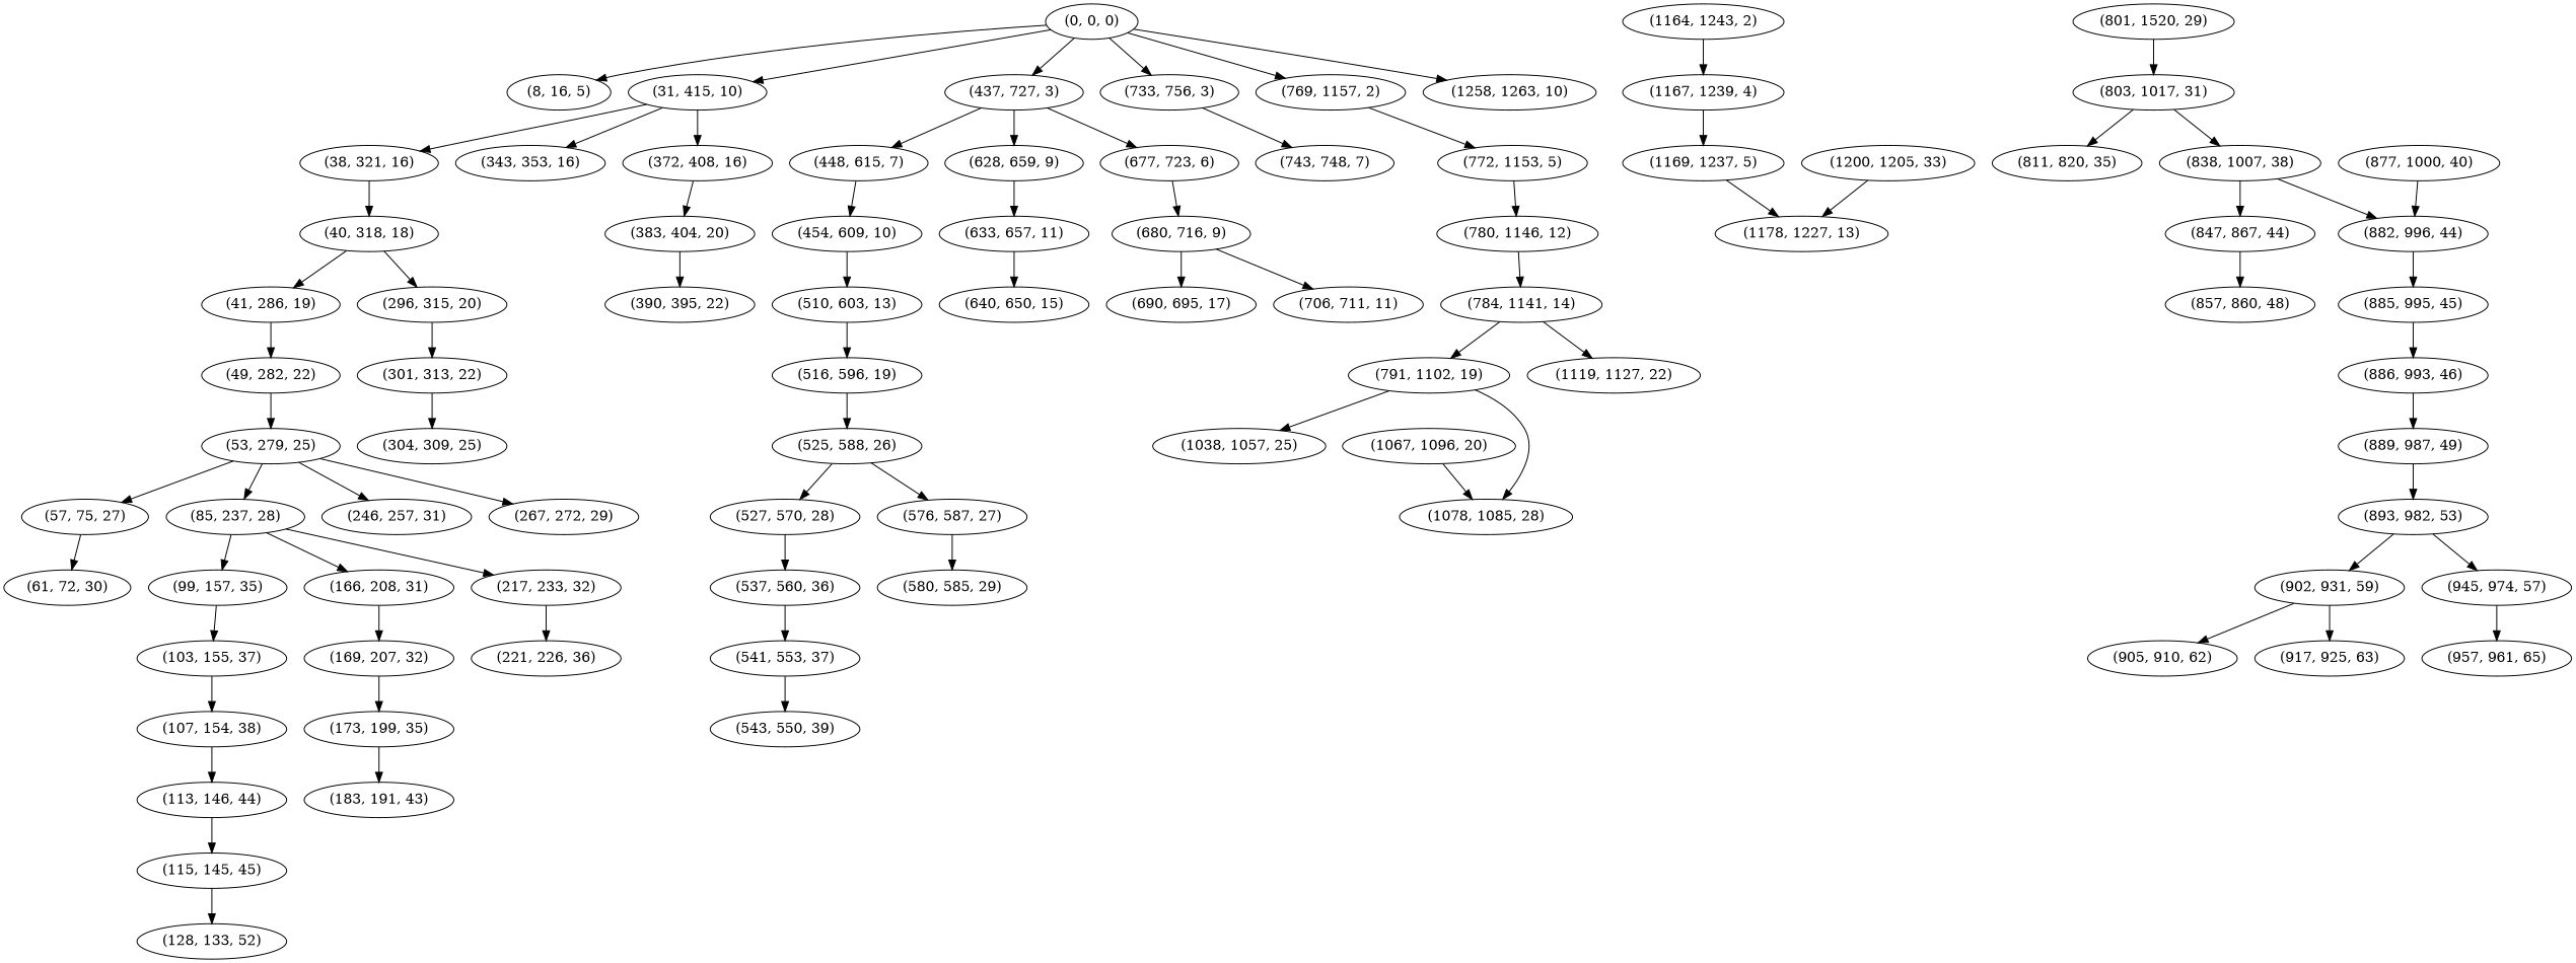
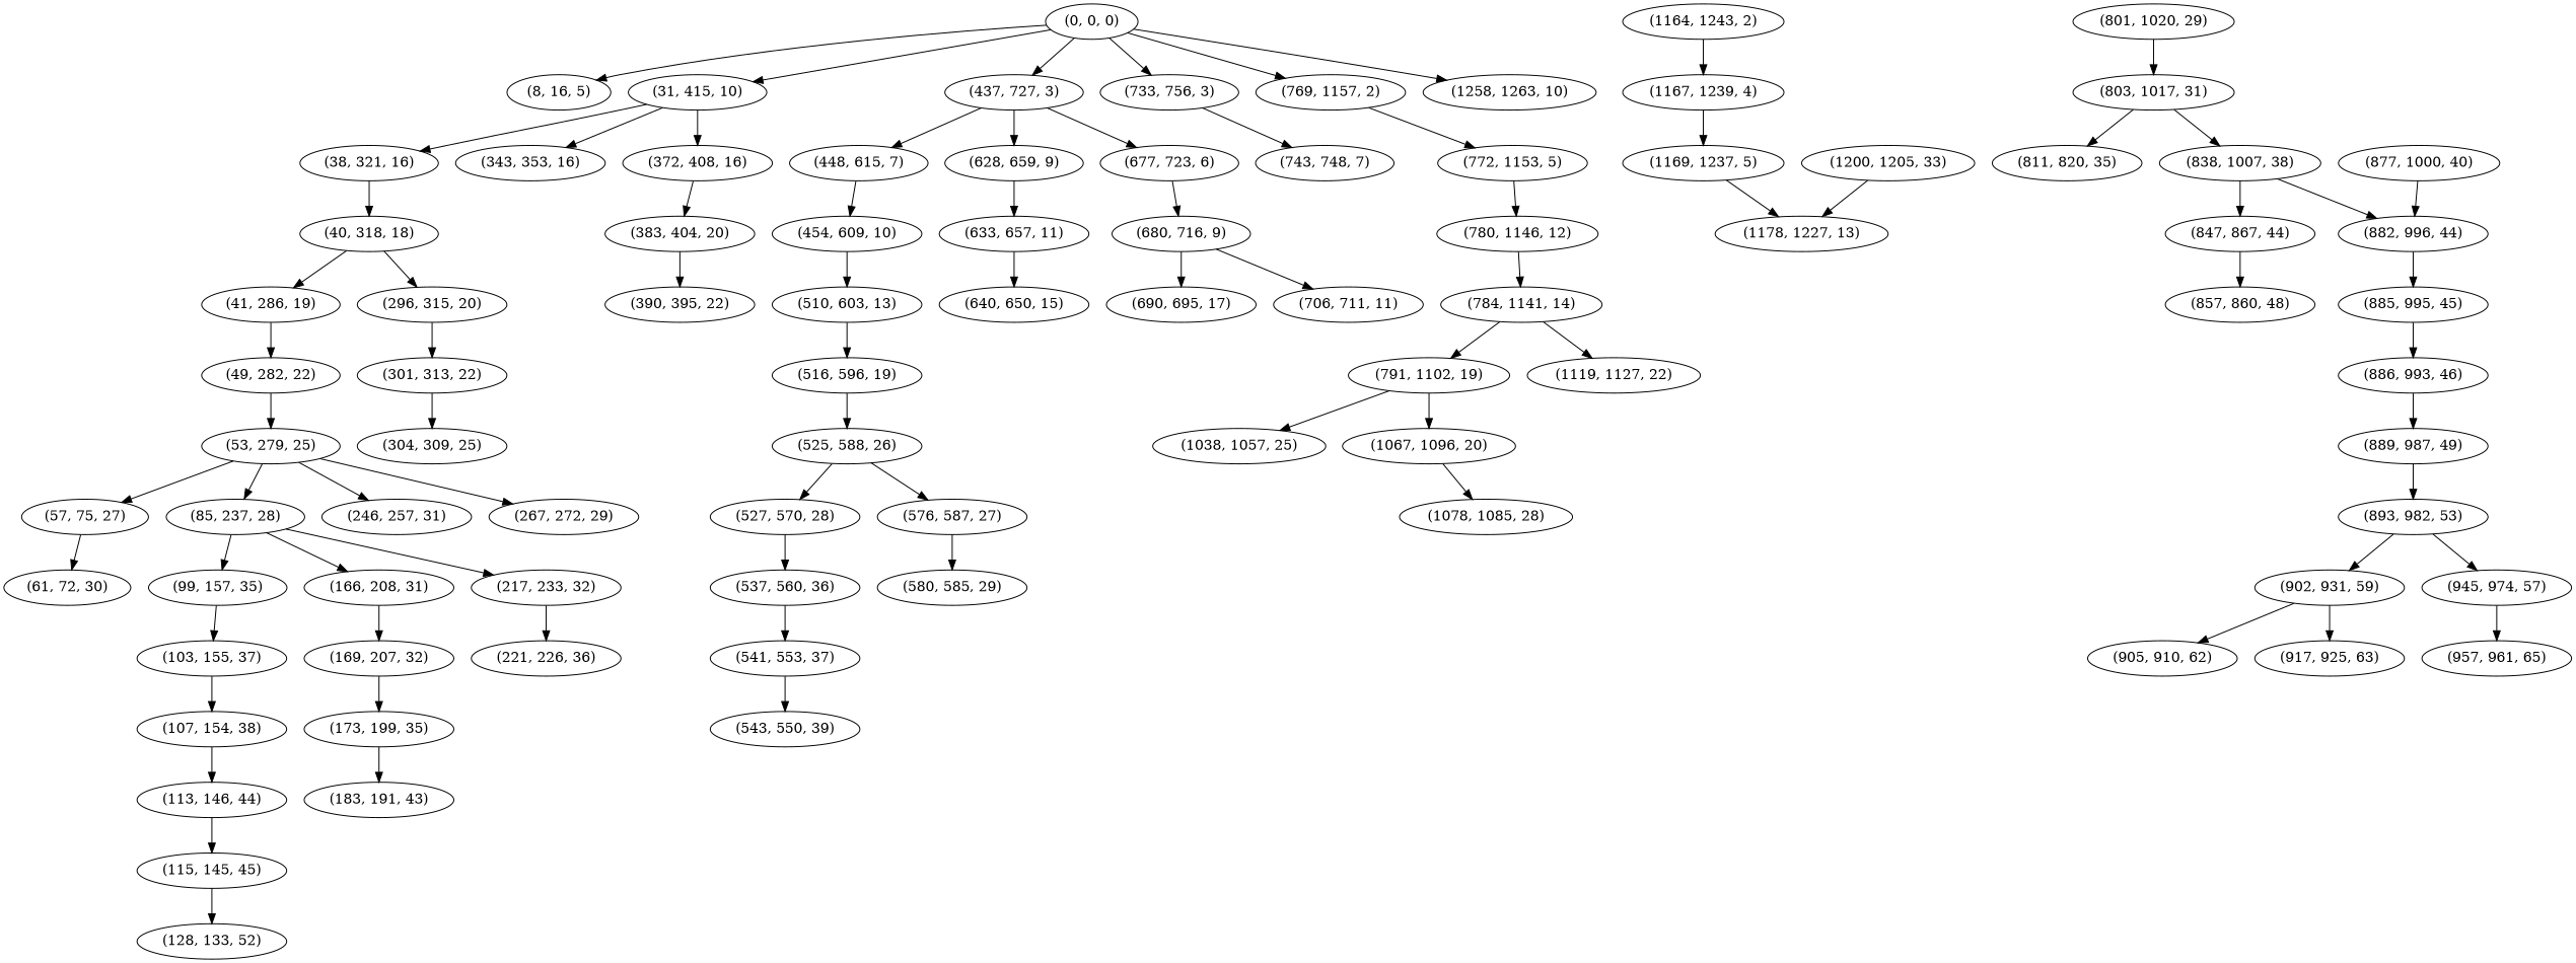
  digraph {
    "(0, 0, 0)"
    "(8, 16, 5)"
    "(31, 415, 10)"
    "(437, 727, 3)"
    "(733, 756, 3)"
    "(769, 1157, 2)"
    "(1258, 1263, 10)"
    "(38, 321, 16)"
    "(343, 353, 16)"
    "(372, 408, 16)"
    "(448, 615, 7)"
    "(628, 659, 9)"
    "(677, 723, 6)"
    "(743, 748, 7)"
    "(772, 1153, 5)"
    "(1164, 1243, 2)"
    "(1167, 1239, 4)"
    "(40, 318, 18)"
    "(383, 404, 20)"
    "(41, 286, 19)"
    "(296, 315, 20)"
    "(49, 282, 22)"
    "(301, 313, 22)"
    "(53, 279, 25)"
    "(57, 75, 27)"
    "(85, 237, 28)"
    "(246, 257, 31)"
    "(267, 272, 29)"
    "(61, 72, 30)"
    "(99, 157, 35)"
    "(166, 208, 31)"
    "(217, 233, 32)"
    "(103, 155, 37)"
    "(169, 207, 32)"
    "(221, 226, 36)"
    "(107, 154, 38)"
    "(113, 146, 44)"
    "(115, 145, 45)"
    "(128, 133, 52)"
    "(173, 199, 35)"
    "(183, 191, 43)"
    "(304, 309, 25)"
    "(390, 395, 22)"
    "(454, 609, 10)"
    "(633, 657, 11)"
    "(680, 716, 9)"
    "(510, 603, 13)"
    "(516, 596, 19)"
    "(525, 588, 26)"
    "(527, 570, 28)"
    "(576, 587, 27)"
    "(537, 560, 36)"
    "(580, 585, 29)"
    "(541, 553, 37)"
    "(543, 550, 39)"
    "(640, 650, 15)"
    "(690, 695, 17)"
    "(706, 711, 11)"
    "(780, 1146, 12)"
    "(784, 1141, 14)"
    "(791, 1102, 19)"
    "(1119, 1127, 22)"
    "(1038, 1057, 25)"
    "(1067, 1096, 20)"
-   "(801, 1020, 29)" [label="(801, 1520, 29)"]
+   "(801, 1020, 29)"
    "(803, 1017, 31)"
    "(1078, 1085, 28)"
    "(811, 820, 35)"
    "(838, 1007, 38)"
    "(847, 867, 44)"
    "(882, 996, 44)"
    "(857, 860, 48)"
    "(877, 1000, 40)"
    "(885, 995, 45)"
    "(886, 993, 46)"
    "(889, 987, 49)"
    "(893, 982, 53)"
    "(902, 931, 59)"
    "(945, 974, 57)"
    "(905, 910, 62)"
    "(917, 925, 63)"
    "(957, 961, 65)"
    "(1169, 1237, 5)"
    "(1178, 1227, 13)"
    "(1200, 1205, 33)"
    "(0, 0, 0)" -> "(8, 16, 5)"
    "(0, 0, 0)" -> "(31, 415, 10)"
    "(0, 0, 0)" -> "(437, 727, 3)"
    "(0, 0, 0)" -> "(733, 756, 3)"
    "(0, 0, 0)" -> "(769, 1157, 2)"
    "(0, 0, 0)" -> "(1258, 1263, 10)"
    "(31, 415, 10)" -> "(38, 321, 16)"
    "(31, 415, 10)" -> "(343, 353, 16)"
    "(31, 415, 10)" -> "(372, 408, 16)"
    "(437, 727, 3)" -> "(448, 615, 7)"
    "(437, 727, 3)" -> "(628, 659, 9)"
    "(437, 727, 3)" -> "(677, 723, 6)"
    "(733, 756, 3)" -> "(743, 748, 7)"
    "(769, 1157, 2)" -> "(772, 1153, 5)"
    "(38, 321, 16)" -> "(40, 318, 18)"
    "(372, 408, 16)" -> "(383, 404, 20)"
    "(448, 615, 7)" -> "(454, 609, 10)"
    "(628, 659, 9)" -> "(633, 657, 11)"
    "(677, 723, 6)" -> "(680, 716, 9)"
    "(772, 1153, 5)" -> "(780, 1146, 12)"
    "(1164, 1243, 2)" -> "(1167, 1239, 4)"
    "(1167, 1239, 4)" -> "(1169, 1237, 5)"
    "(40, 318, 18)" -> "(41, 286, 19)"
    "(40, 318, 18)" -> "(296, 315, 20)"
    "(383, 404, 20)" -> "(390, 395, 22)"
    "(41, 286, 19)" -> "(49, 282, 22)"
    "(296, 315, 20)" -> "(301, 313, 22)"
    "(49, 282, 22)" -> "(53, 279, 25)"
    "(301, 313, 22)" -> "(304, 309, 25)"
    "(53, 279, 25)" -> "(57, 75, 27)"
    "(53, 279, 25)" -> "(85, 237, 28)"
    "(53, 279, 25)" -> "(246, 257, 31)"
    "(53, 279, 25)" -> "(267, 272, 29)"
    "(57, 75, 27)" -> "(61, 72, 30)"
    "(85, 237, 28)" -> "(99, 157, 35)"
    "(85, 237, 28)" -> "(166, 208, 31)"
    "(85, 237, 28)" -> "(217, 233, 32)"
    "(99, 157, 35)" -> "(103, 155, 37)"
    "(166, 208, 31)" -> "(169, 207, 32)"
    "(217, 233, 32)" -> "(221, 226, 36)"
    "(103, 155, 37)" -> "(107, 154, 38)"
    "(169, 207, 32)" -> "(173, 199, 35)"
    "(107, 154, 38)" -> "(113, 146, 44)"
    "(113, 146, 44)" -> "(115, 145, 45)"
    "(115, 145, 45)" -> "(128, 133, 52)"
    "(173, 199, 35)" -> "(183, 191, 43)"
    "(454, 609, 10)" -> "(510, 603, 13)"
    "(633, 657, 11)" -> "(640, 650, 15)"
    "(680, 716, 9)" -> "(690, 695, 17)"
    "(680, 716, 9)" -> "(706, 711, 11)"
    "(510, 603, 13)" -> "(516, 596, 19)"
    "(516, 596, 19)" -> "(525, 588, 26)"
    "(525, 588, 26)" -> "(527, 570, 28)"
    "(525, 588, 26)" -> "(576, 587, 27)"
    "(527, 570, 28)" -> "(537, 560, 36)"
    "(576, 587, 27)" -> "(580, 585, 29)"
    "(537, 560, 36)" -> "(541, 553, 37)"
    "(541, 553, 37)" -> "(543, 550, 39)"
    "(780, 1146, 12)" -> "(784, 1141, 14)"
    "(784, 1141, 14)" -> "(791, 1102, 19)"
    "(784, 1141, 14)" -> "(1119, 1127, 22)"
    "(791, 1102, 19)" -> "(1038, 1057, 25)"
-   "(791, 1102, 19)" -> "(1078, 1085, 28)"
+   "(791, 1102, 19)" -> "(1067, 1096, 20)"
    "(1067, 1096, 20)" -> "(1078, 1085, 28)"
    "(801, 1020, 29)" -> "(803, 1017, 31)"
    "(803, 1017, 31)" -> "(811, 820, 35)"
    "(803, 1017, 31)" -> "(838, 1007, 38)"
    "(838, 1007, 38)" -> "(847, 867, 44)"
    "(838, 1007, 38)" -> "(882, 996, 44)"
    "(847, 867, 44)" -> "(857, 860, 48)"
    "(882, 996, 44)" -> "(885, 995, 45)"
    "(877, 1000, 40)" -> "(882, 996, 44)"
    "(885, 995, 45)" -> "(886, 993, 46)"
    "(886, 993, 46)" -> "(889, 987, 49)"
    "(889, 987, 49)" -> "(893, 982, 53)"
    "(893, 982, 53)" -> "(902, 931, 59)"
    "(893, 982, 53)" -> "(945, 974, 57)"
    "(902, 931, 59)" -> "(905, 910, 62)"
    "(902, 931, 59)" -> "(917, 925, 63)"
    "(945, 974, 57)" -> "(957, 961, 65)"
    "(1169, 1237, 5)" -> "(1178, 1227, 13)"
    "(1200, 1205, 33)" -> "(1178, 1227, 13)"
  }
